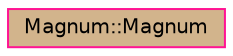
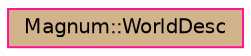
  digraph {
    rankdir=LR
-   n1 [color=deeppink fillcolor=tan fontname=Helvetica fontsize=10 height=0.2 label="Magnum::Magnum" shape=record style=filled width=0.4]
+   n1 [color=deeppink fillcolor=tan fontname=Helvetica fontsize=10 height=0.2 label="Magnum::WorldDesc" shape=record style=filled width=0.4]
  }
